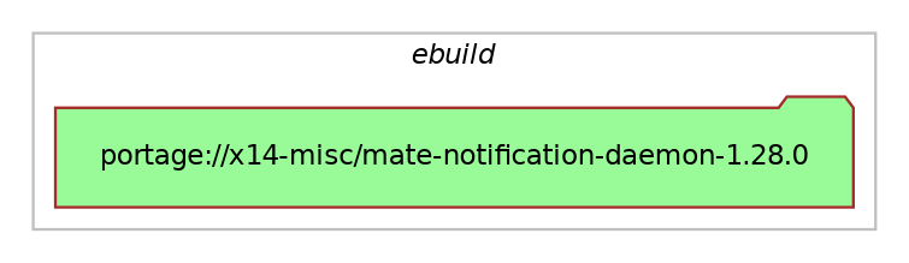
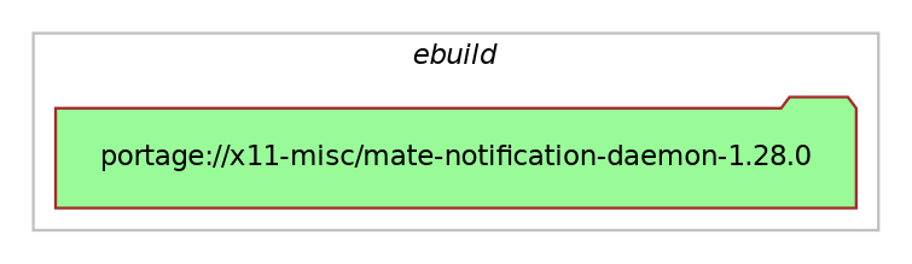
  digraph {
    compound=true
    concentrate=true
    fontname=Helvetica
    fontsize=10
    newrank=true
    rankdir=LR
    ranksep=1.5
-   n1 [color=brown fontname=Helvetica fontsize=10 label="portage://x14-misc/mate-notification-daemon-1.28.0" width=4 style=filled fillcolor=palegreen shape=folder]
+   n1 [color=brown fontname=Helvetica fontsize=10 label="portage://x11-misc/mate-notification-daemon-1.28.0" width=4 style=filled fillcolor=palegreen shape=folder]
    subgraph cluster_1 {
      color=gray
      label=<<i>ebuild</i>>
      n1
    }
    subgraph cluster_2 {
      color=gray
      label=<<i>dependencies</i>>
      subgraph cluster_3 {
        color=gray
        fillcolor="#eeeeee"
        label=<<i>compile</i>>
        style=filled
      }
      subgraph cluster_4 {
        color=gray
        fillcolor="#eeeeee"
        label=<<i>compile and run</i>>
        style=filled
      }
      subgraph cluster_5 {
        color=gray
        fillcolor="#eeeeee"
        label=<<i>run</i>>
        style=filled
      }
    }
    subgraph cluster_6 {
      color=gray
      label=<<i>candidates</i>>
      rank=same
    }
  }
